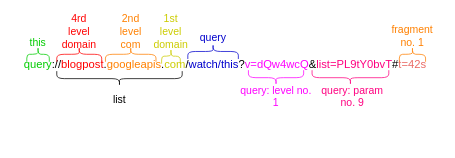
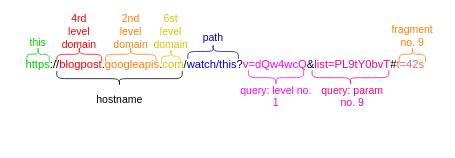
  <mxCell id="0" />
  <mxCell id="1" parent="0" />
- <mxCell id="2" value="&lt;font style=&quot;color: rgb(0, 204, 0);&quot;&gt;query&lt;/font&gt;://&lt;font style=&quot;color: rgb(255, 0, 0);&quot;&gt;blogpost&lt;/font&gt;.&lt;font style=&quot;color: rgb(255, 128, 0);&quot;&gt;googleapis&lt;/font&gt;.&lt;font style=&quot;color: rgb(204, 204, 0);&quot;&gt;com&lt;/font&gt;/&lt;font style=&quot;color: rgb(0, 0, 204);&quot;&gt;watch/this&lt;/font&gt;?&lt;font style=&quot;color: rgb(255, 0, 255);&quot;&gt;v=dQw4wcQ&lt;/font&gt;&amp;amp;&lt;font style=&quot;color: rgb(255, 0, 128);&quot;&gt;list=PL9tY0bvT&lt;/font&gt;#&lt;font style=&quot;color: rgb(234, 107, 102);&quot;&gt;t=42s&lt;/font&gt;" style="text;html=1;align=center;verticalAlign=middle;whiteSpace=wrap;rounded=0;fontSize=15;" parent="1" vertex="1"><mxGeometry x="25" y="70.13" width="550" height="30" as="geometry" /></mxCell>
+ <mxCell id="2" value="&lt;font style=&quot;color: rgb(0, 204, 0);&quot;&gt;https&lt;/font&gt;://&lt;font style=&quot;color: rgb(255, 0, 0);&quot;&gt;blogpost&lt;/font&gt;.&lt;font style=&quot;color: rgb(255, 128, 0);&quot;&gt;googleapis&lt;/font&gt;.&lt;font style=&quot;color: rgb(204, 204, 0);&quot;&gt;com&lt;/font&gt;/&lt;font style=&quot;color: rgb(0, 0, 204);&quot;&gt;watch/this&lt;/font&gt;?&lt;font style=&quot;color: rgb(255, 0, 255);&quot;&gt;v=dQw4wcQ&lt;/font&gt;&amp;amp;&lt;font style=&quot;color: rgb(255, 0, 128);&quot;&gt;list=PL9tY0bvT&lt;/font&gt;#&lt;font style=&quot;color: rgb(234, 107, 102);&quot;&gt;t=42s&lt;/font&gt;" style="text;html=1;align=center;verticalAlign=middle;whiteSpace=wrap;rounded=0;fontSize=15;" parent="1" vertex="1"><mxGeometry x="25" y="70.13" width="550" height="30" as="geometry" /></mxCell>
  <mxCell id="3" value="" style="shape=curlyBracket;whiteSpace=wrap;html=1;rounded=1;labelPosition=left;verticalLabelPosition=middle;align=right;verticalAlign=middle;rotation=90;strokeColor=#00CC00;" parent="1" vertex="1"><mxGeometry x="40" y="57" width="20" height="30" as="geometry" /></mxCell>
  <mxCell id="4" value="" style="shape=curlyBracket;whiteSpace=wrap;html=1;rounded=1;labelPosition=left;verticalLabelPosition=middle;align=right;verticalAlign=middle;rotation=90;horizontal=1;spacing=2;spacingTop=0;strokeColor=#FF0000;" parent="1" vertex="1"><mxGeometry x="95" y="42" width="20" height="60" as="geometry" /></mxCell>
  <mxCell id="5" value="this" style="text;html=1;align=center;verticalAlign=middle;whiteSpace=wrap;rounded=0;fontSize=14;fontColor=#00CC00;" parent="1" vertex="1"><mxGeometry x="20" y="42" width="60" height="30" as="geometry" /></mxCell>
  <mxCell id="6" value="&lt;font style=&quot;color: rgb(255, 0, 0);&quot;&gt;4rd level domain&lt;/font&gt;" style="text;html=1;align=center;verticalAlign=middle;whiteSpace=wrap;rounded=0;fontSize=14;fontColor=#00CC00;" parent="1" vertex="1"><mxGeometry x="85" y="27" width="40" height="30" as="geometry" /></mxCell>
  <mxCell id="7" value="" style="shape=curlyBracket;whiteSpace=wrap;html=1;rounded=1;labelPosition=left;verticalLabelPosition=middle;align=right;verticalAlign=middle;rotation=90;strokeColor=#FF8000;fontColor=#FF8000;" parent="1" vertex="1"><mxGeometry x="163.75" y="38.25" width="20" height="67.5" as="geometry" /></mxCell>
- <mxCell id="8" value="2nd level com" style="text;html=1;align=center;verticalAlign=middle;whiteSpace=wrap;rounded=0;fontSize=14;fontColor=#FF8000;strokeColor=none;" parent="1" vertex="1"><mxGeometry x="148.75" y="27" width="50" height="30" as="geometry" /></mxCell>
+ <mxCell id="8" value="2nd level domain" style="text;html=1;align=center;verticalAlign=middle;whiteSpace=wrap;rounded=0;fontSize=14;fontColor=#FF8000;strokeColor=none;" parent="1" vertex="1"><mxGeometry x="148.75" y="27" width="50" height="30" as="geometry" /></mxCell>
  <mxCell id="9" value="" style="shape=curlyBracket;whiteSpace=wrap;html=1;rounded=1;labelPosition=left;verticalLabelPosition=middle;align=right;verticalAlign=middle;rotation=90;horizontal=1;spacing=2;spacingTop=0;strokeColor=#CCCC00;fillColor=#CCCC00;" parent="1" vertex="1"><mxGeometry x="217.5" y="62" width="20" height="25" as="geometry" /></mxCell>
- <mxCell id="10" value="&lt;font style=&quot;&quot;&gt;1st level domain&lt;/font&gt;" style="text;html=1;align=center;verticalAlign=middle;whiteSpace=wrap;rounded=0;fontSize=14;fontColor=#CCCC00;" parent="1" vertex="1"><mxGeometry x="211.25" y="32" width="32.5" height="20" as="geometry" /></mxCell>
+ <mxCell id="10" value="&lt;font style=&quot;&quot;&gt;6st level domain&lt;/font&gt;" style="text;html=1;align=center;verticalAlign=middle;whiteSpace=wrap;rounded=0;fontSize=14;fontColor=#CCCC00;" parent="1" vertex="1"><mxGeometry x="211.25" y="32" width="32.5" height="20" as="geometry" /></mxCell>
  <mxCell id="11" value="" style="shape=curlyBracket;whiteSpace=wrap;html=1;rounded=1;labelPosition=left;verticalLabelPosition=middle;align=right;verticalAlign=middle;rotation=90;strokeColor=#0000CC;fontColor=#FF8000;" parent="1" vertex="1"><mxGeometry x="273.75" y="34.5" width="20" height="67.5" as="geometry" /></mxCell>
- <mxCell id="12" value="&lt;font style=&quot;color: rgb(0, 0, 204);&quot;&gt;query&lt;/font&gt;" style="text;html=1;align=center;verticalAlign=middle;whiteSpace=wrap;rounded=0;fontSize=14;fontColor=#FF8000;strokeColor=none;" parent="1" vertex="1"><mxGeometry x="233.75" y="34.5" width="100" height="30" as="geometry" /></mxCell>
+ <mxCell id="12" value="&lt;font style=&quot;color: rgb(0, 0, 204);&quot;&gt;path&lt;/font&gt;" style="text;html=1;align=center;verticalAlign=middle;whiteSpace=wrap;rounded=0;fontSize=14;fontColor=#FF8000;strokeColor=none;" parent="1" vertex="1"><mxGeometry x="233.75" y="34.5" width="100" height="30" as="geometry" /></mxCell>
  <mxCell id="13" value="" style="shape=curlyBracket;whiteSpace=wrap;html=1;rounded=1;labelPosition=left;verticalLabelPosition=middle;align=right;verticalAlign=middle;rotation=-90;horizontal=1;spacing=2;spacingTop=0;strokeColor=#FF00FF;fillColor=#CCCC00;" parent="1" vertex="1"><mxGeometry x="357.81" y="66.36" width="20" height="73.75" as="geometry" /></mxCell>
  <mxCell id="14" value="&lt;font style=&quot;color: rgb(255, 0, 255);&quot;&gt;query: level no. 1&lt;/font&gt;" style="text;html=1;align=center;verticalAlign=middle;whiteSpace=wrap;rounded=0;fontSize=14;fontColor=#CCCC00;" parent="1" vertex="1"><mxGeometry x="315.63" y="118.23" width="104.37" height="20" as="geometry" /></mxCell>
  <mxCell id="15" value="" style="shape=curlyBracket;whiteSpace=wrap;html=1;rounded=1;labelPosition=left;verticalLabelPosition=middle;align=right;verticalAlign=middle;rotation=-90;horizontal=1;spacing=2;spacingTop=0;strokeColor=#FF0080;fillColor=#CCCC00;" parent="1" vertex="1"><mxGeometry x="457.18" y="52" width="20" height="102.49" as="geometry" /></mxCell>
  <mxCell id="16" value="&lt;font style=&quot;color: rgb(255, 0, 128);&quot;&gt;query: param no. 9&lt;/font&gt;" style="text;html=1;align=center;verticalAlign=middle;whiteSpace=wrap;rounded=0;fontSize=14;fontColor=#CCCC00;" parent="1" vertex="1"><mxGeometry x="420" y="118.23" width="100" height="20" as="geometry" /></mxCell>
  <mxCell id="17" value="" style="shape=curlyBracket;whiteSpace=wrap;html=1;rounded=1;labelPosition=left;verticalLabelPosition=middle;align=right;verticalAlign=middle;rotation=90;strokeColor=#FF8000;fontColor=#FF8000;" parent="1" vertex="1"><mxGeometry x="540" y="54.5" width="20" height="35" as="geometry" /></mxCell>
- <mxCell id="18" value="&lt;font style=&quot;&quot;&gt;fragment no. 1&lt;/font&gt;" style="text;html=1;align=center;verticalAlign=middle;whiteSpace=wrap;rounded=0;fontSize=14;fontColor=#FF8000;strokeColor=none;" parent="1" vertex="1"><mxGeometry x="515" y="32" width="70" height="30" as="geometry" /></mxCell>
+ <mxCell id="18" value="&lt;font style=&quot;&quot;&gt;fragment no. 9&lt;/font&gt;" style="text;html=1;align=center;verticalAlign=middle;whiteSpace=wrap;rounded=0;fontSize=14;fontColor=#FF8000;strokeColor=none;" parent="1" vertex="1"><mxGeometry x="515" y="32" width="70" height="30" as="geometry" /></mxCell>
  <mxCell id="19" value="" style="shape=curlyBracket;whiteSpace=wrap;html=1;rounded=1;labelPosition=left;verticalLabelPosition=middle;align=right;verticalAlign=middle;rotation=-90;horizontal=1;spacing=2;spacingTop=0;strokeColor=#000000;" parent="1" vertex="1"><mxGeometry x="148.75" y="20.75" width="20" height="167.5" as="geometry" /></mxCell>
- <mxCell id="20" value="&lt;font style=&quot;color: rgb(0, 0, 0);&quot;&gt;list&lt;/font&gt;" style="text;html=1;align=center;verticalAlign=middle;whiteSpace=wrap;rounded=0;fontSize=14;fontColor=#FF8000;strokeColor=none;" parent="1" vertex="1"><mxGeometry x="133.75" y="118.23" width="50" height="30" as="geometry" /></mxCell>
+ <mxCell id="20" value="&lt;font style=&quot;color: rgb(0, 0, 0);&quot;&gt;hostname&lt;/font&gt;" style="text;html=1;align=center;verticalAlign=middle;whiteSpace=wrap;rounded=0;fontSize=14;fontColor=#FF8000;strokeColor=none;" parent="1" vertex="1"><mxGeometry x="133.75" y="118.23" width="50" height="30" as="geometry" /></mxCell>
